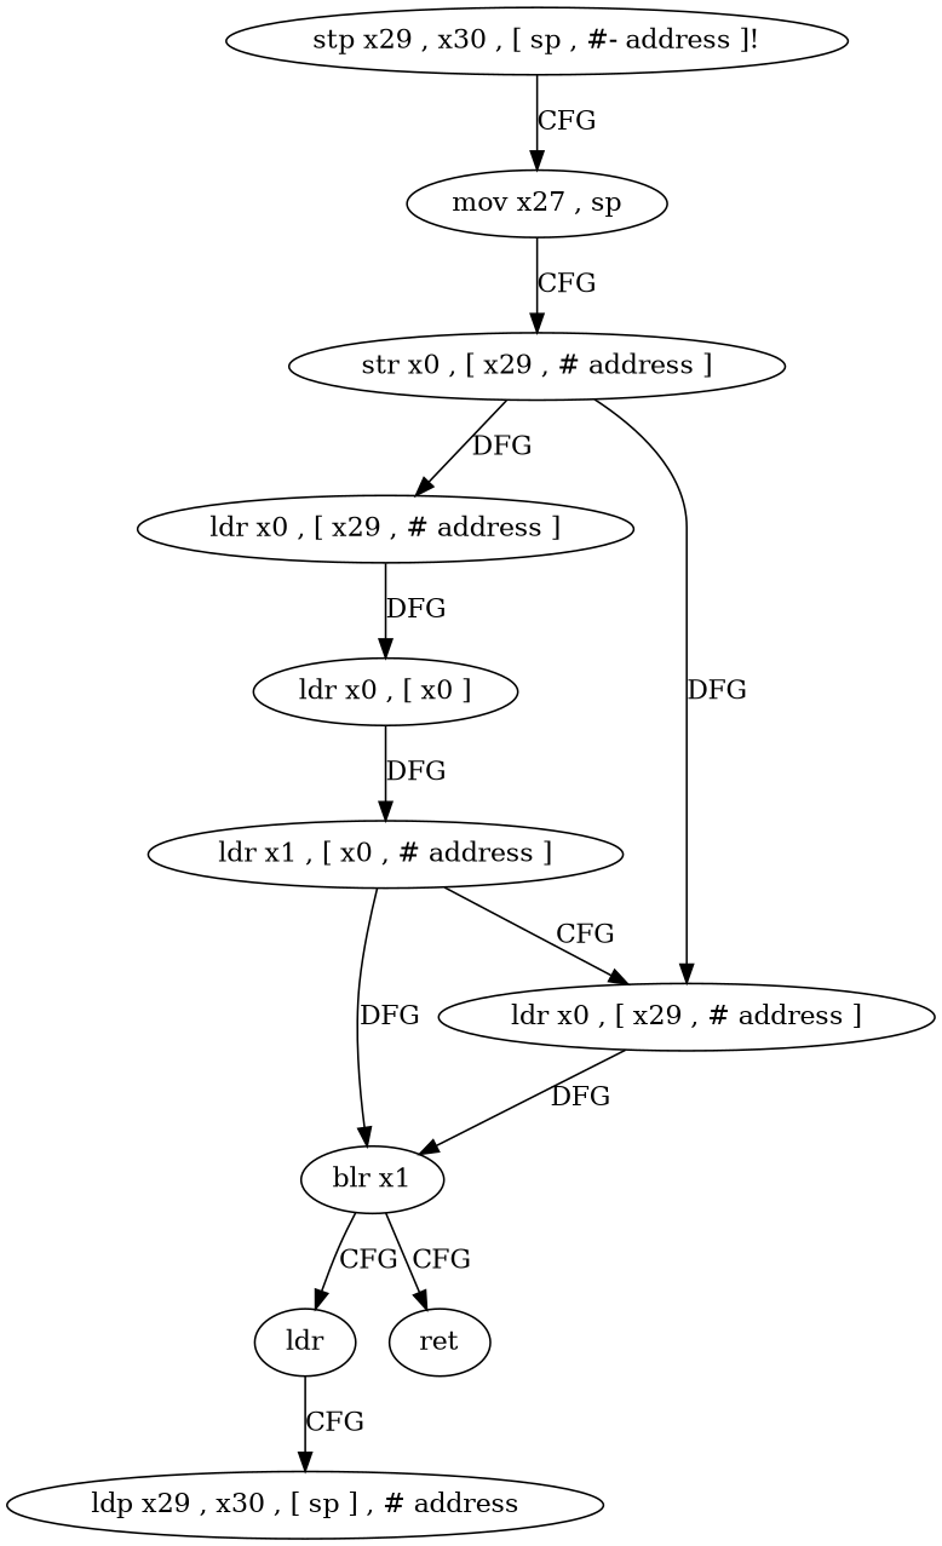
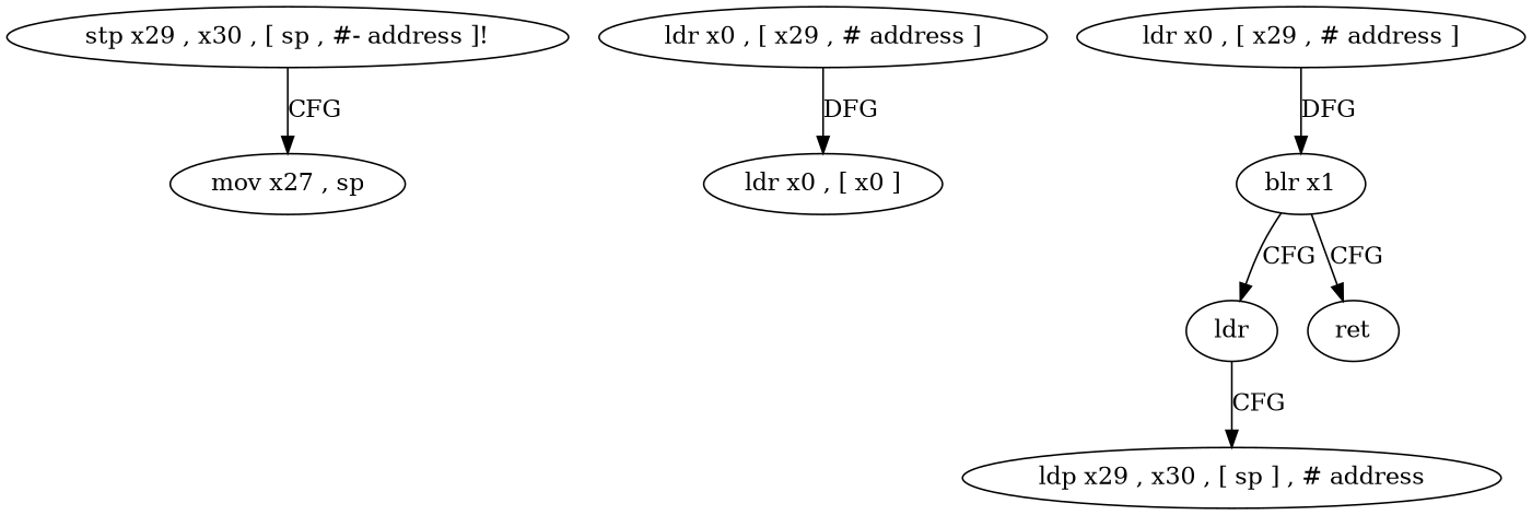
  digraph {
    fontname="DejaVu Serif"
    node [fontname="DejaVu Serif"]
    edge [fontname="DejaVu Serif"]
    n1 [label="stp x29 , x30 , [ sp , #- address ]!"]
    n2 [label="mov x27 , sp"]
-   n3 [label="str x0 , [ x29 , # address ]"]
    n4 [label="ldr x0 , [ x29 , # address ]"]
    n5 [label="ldr x0 , [ x29 , # address ]"]
    n6 [label="ldr x0 , [ x0 ]"]
    n7 [label="blr x1"]
-   n8 [label="ldr x1 , [ x0 , # address ]"]
    n9 [label=ldr]
    n10 [label=ret]
    n11 [label="ldp x29 , x30 , [ sp ] , # address"]
    n1 -> n2 [label=CFG]
-   n2 -> n3 [label=CFG]
-   n3 -> n4 [label=DFG]
-   n3 -> n5 [label=DFG]
    n4 -> n6 [label=DFG]
    n5 -> n7 [label=DFG]
-   n6 -> n8 [label=DFG]
    n7 -> n9 [label=CFG]
    n7 -> n10 [label=CFG]
-   n8 -> n5 [label=CFG]
-   n8 -> n7 [label=DFG]
    n9 -> n11 [label=CFG]
  }
